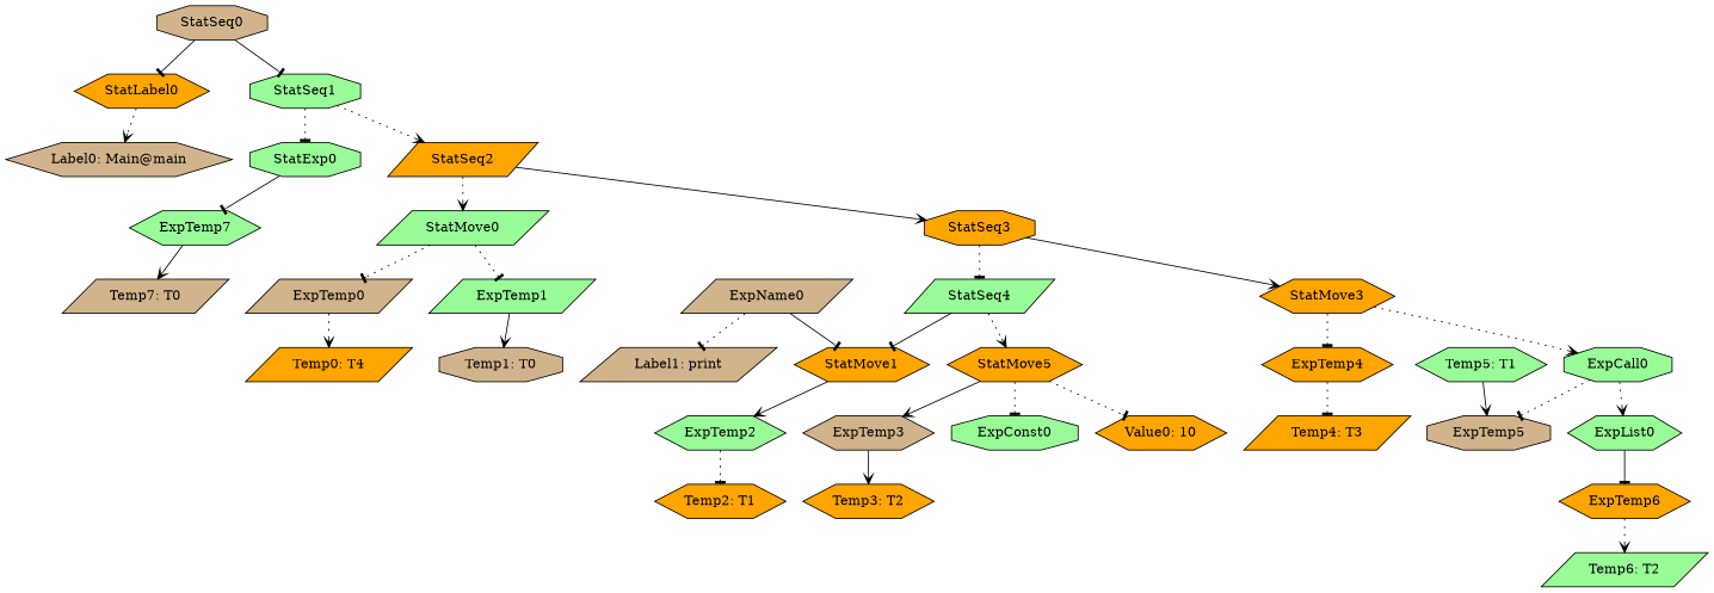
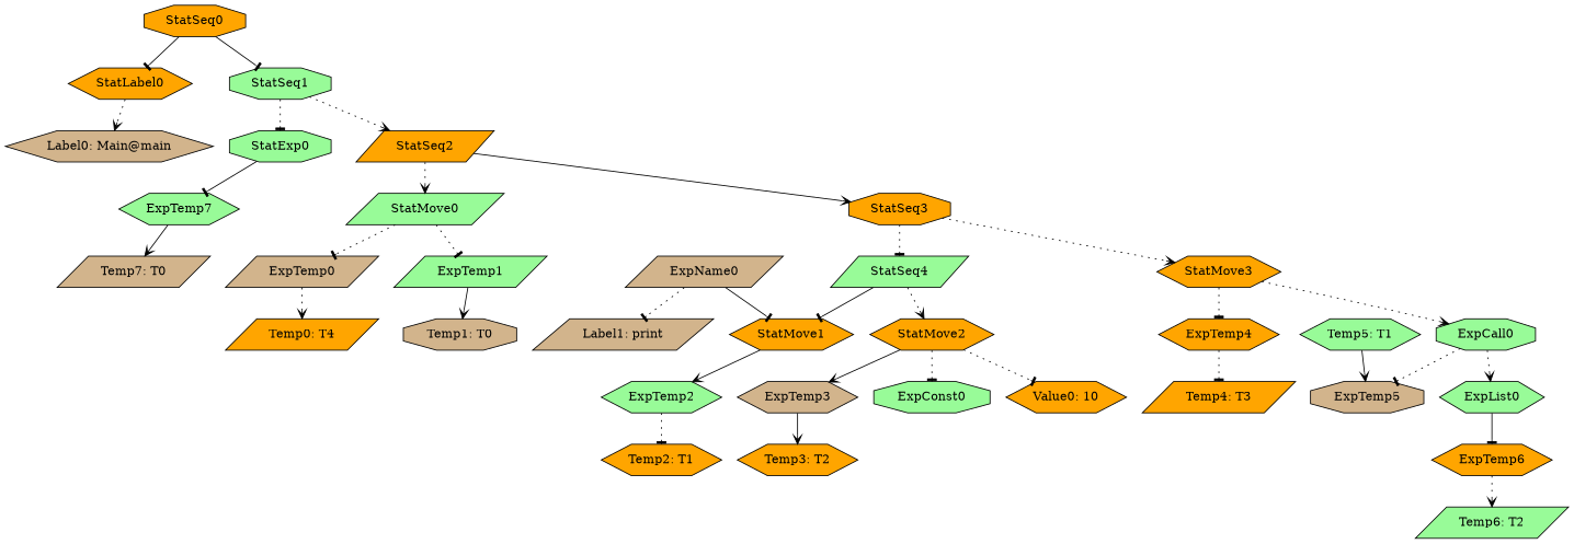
  digraph {
    ordering=out
    node [fillcolor=orange shape=hexagon style=filled]
    edge [arrowhead=tee style=dotted]
    StatExp0 [fillcolor=palegreen shape=octagon]
    ExpTemp7 [fillcolor=palegreen]
    "Temp7: T0" [fillcolor=tan shape=parallelogram]
    ExpName0 [fillcolor=tan shape=parallelogram]
    "Label1: print" [fillcolor=tan shape=parallelogram]
    StatMove1
    ExpTemp2 [fillcolor=palegreen]
    "Temp2: T1"
    StatSeq2 [shape=parallelogram]
    StatMove0 [fillcolor=palegreen shape=parallelogram]
    StatSeq3 [shape=octagon]
    ExpTemp0 [fillcolor=tan shape=parallelogram]
    ExpTemp1 [fillcolor=palegreen shape=parallelogram]
    StatSeq4 [fillcolor=palegreen shape=parallelogram]
    StatMove3
    n16 [label="Temp0: T4" shape=parallelogram]
    "Temp1: T0" [fillcolor=tan shape=octagon]
-   StatMove2 [label=StatMove5]
+   StatMove2
    ExpTemp4
    ExpCall0 [fillcolor=palegreen shape=octagon]
    ExpTemp3 [fillcolor=tan]
    ExpConst0 [fillcolor=palegreen shape=octagon]
    "Value0: 10"
    "Temp4: T3" [shape=parallelogram]
    ExpTemp5 [fillcolor=tan shape=octagon]
    ExpList0 [fillcolor=palegreen]
    "Temp3: T2"
    "Label0: Main@main" [fillcolor=tan]
    StatLabel0
    ExpTemp6
    "Temp5: T1" [fillcolor=palegreen]
    "Temp6: T2" [fillcolor=palegreen shape=parallelogram]
    StatSeq1 [fillcolor=palegreen shape=octagon]
-   StatSeq0 [fillcolor=tan shape=octagon]
+   StatSeq0 [shape=octagon]
    StatExp0 -> ExpTemp7 [style=solid]
    ExpTemp7 -> "Temp7: T0" [arrowhead=vee style=solid]
    ExpName0 -> "Label1: print"
    ExpName0 -> StatMove1 [style=solid]
    StatMove1 -> ExpTemp2 [arrowhead=vee style=solid]
    ExpTemp2 -> "Temp2: T1"
    StatSeq2 -> StatMove0 [arrowhead=vee]
    StatSeq2 -> StatSeq3 [arrowhead=vee style=solid]
    StatMove0 -> ExpTemp0
    StatMove0 -> ExpTemp1
    StatSeq3 -> StatSeq4
-   StatSeq3 -> StatMove3 [arrowhead=vee style=solid]
+   StatSeq3 -> StatMove3 [arrowhead=vee]
    ExpTemp0 -> n16 [arrowhead=vee]
    ExpTemp1 -> "Temp1: T0" [arrowhead=vee style=solid]
    StatSeq4 -> StatMove1 [style=solid]
    StatSeq4 -> StatMove2 [arrowhead=vee]
    StatMove3 -> ExpTemp4
    StatMove3 -> ExpCall0 [arrowhead=vee]
    StatMove2 -> ExpTemp3 [arrowhead=vee style=solid]
    StatMove2 -> ExpConst0
    StatMove2 -> "Value0: 10"
    ExpTemp4 -> "Temp4: T3"
    ExpCall0 -> ExpTemp5
    ExpCall0 -> ExpList0 [arrowhead=vee]
    ExpTemp3 -> "Temp3: T2" [arrowhead=vee style=solid]
    ExpList0 -> ExpTemp6 [style=solid]
    StatLabel0 -> "Label0: Main@main" [arrowhead=vee]
    ExpTemp6 -> "Temp6: T2" [arrowhead=vee]
    "Temp5: T1" -> ExpTemp5 [arrowhead=vee style=solid]
    StatSeq1 -> StatExp0
    StatSeq1 -> StatSeq2 [arrowhead=vee]
    StatSeq0 -> StatLabel0 [style=solid]
    StatSeq0 -> StatSeq1 [style=solid]
  }
